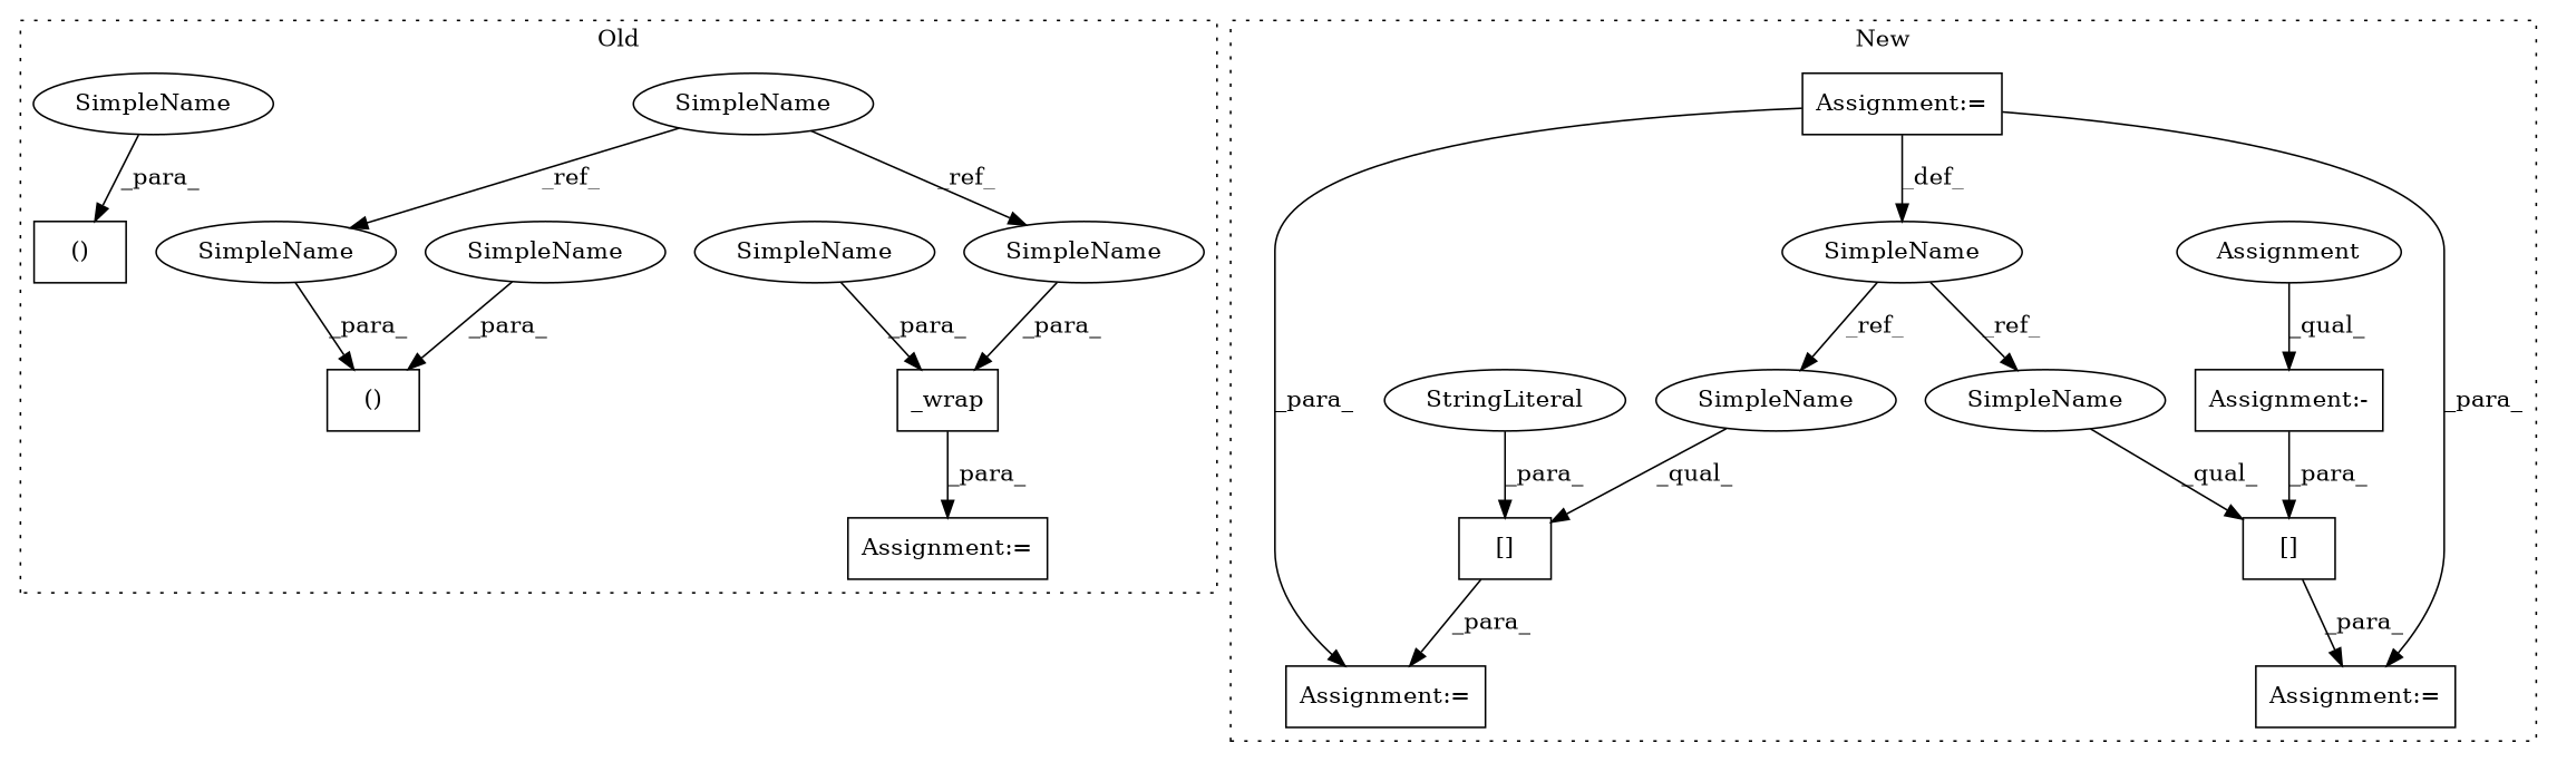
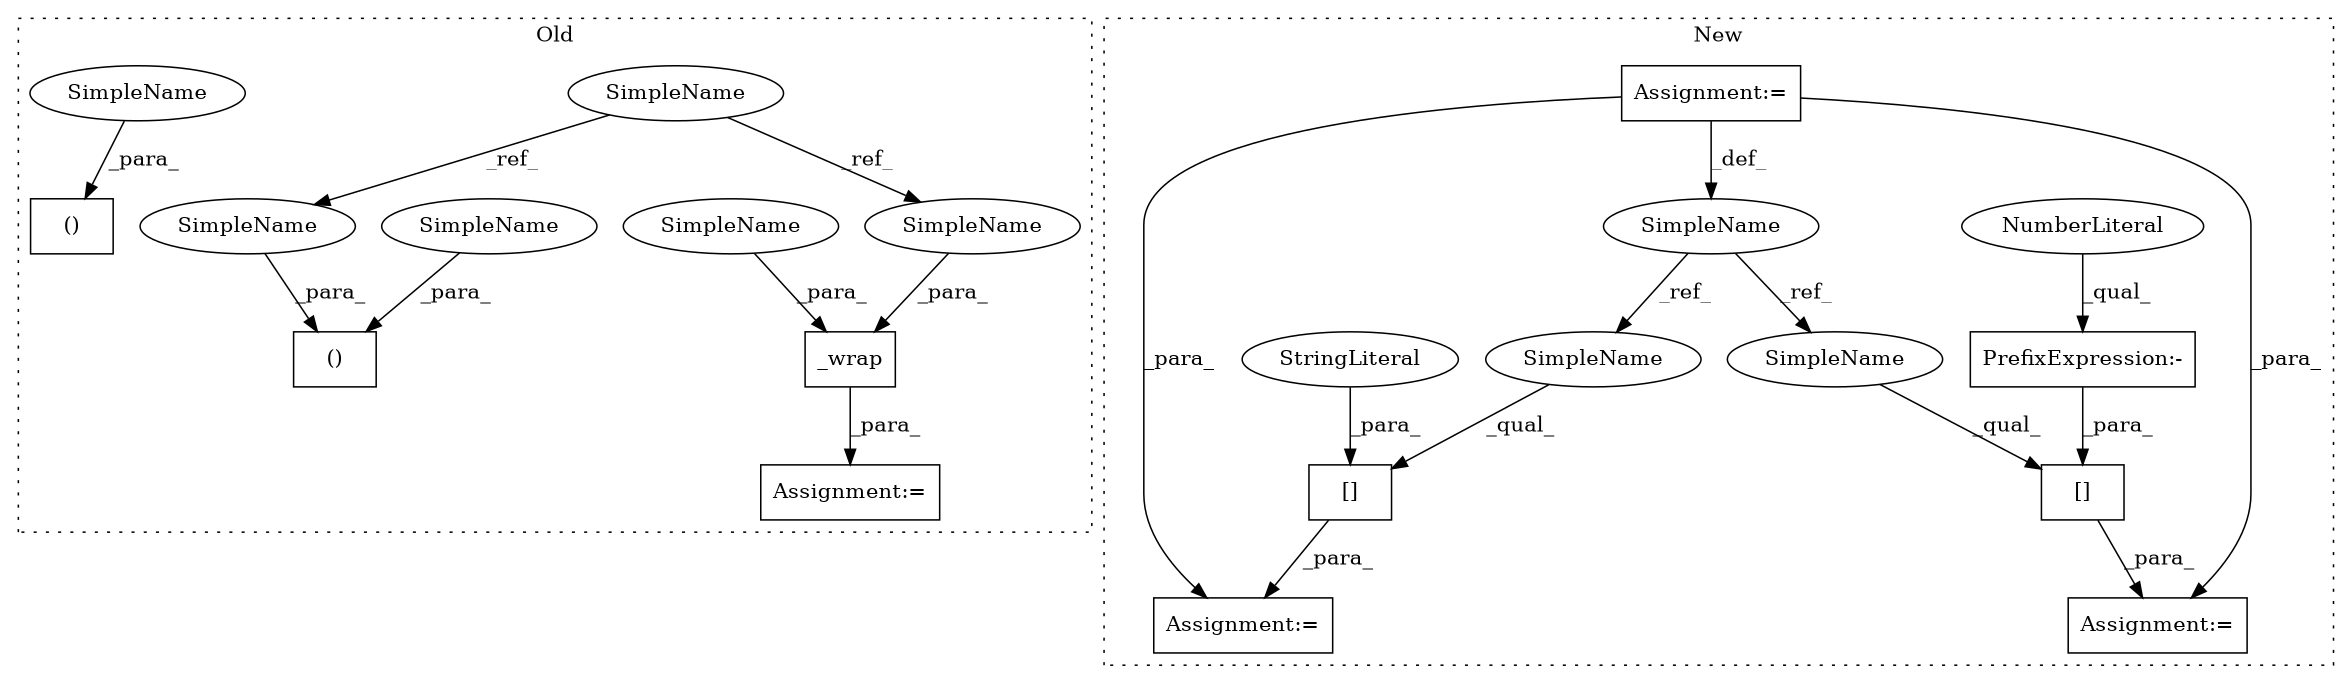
  digraph {
    node [a=42 l=1 shape=ellipse]
    n1 [a=32 l="6,1" label=_wrap s="3943,3956" shape=box]
    n2 [a=106 l=37 label="()" s=3988 shape=box]
    n3 [label=SimpleName s=3854]
    n4 [a=106 l=31 label="()" s=3905 shape=box]
    n5 [a=7 l=2 label="Assignment:=" s=3936 shape=box]
    n6 [label=SimpleName s=3955]
    n7 [label=SimpleName s=3935]
    n8 [l=3 label=SimpleName s=3951]
    n9 [l=3 label=SimpleName s=3919]
    n10 [l=3 label=SimpleName s=4002]
    n11 [a=2 l="3,1" label="[]" s="3635,3656" shape=box]
    n12 [a=45 l=18 label=StringLiteral s=3638]
    n13 [l=2 label=SimpleName s=3584]
    n14 [a=2 l="3,1" label="[]" s="3667,3672" shape=box]
    n15 [a=7 label="Assignment:=" s=3634 shape=box]
-   n16 [a=38 label="Assignment:-" s=3670 shape=box]
-   n17 [a=34 label=Assignment s=3671]
+   n16 [a=38 label="PrefixExpression:-" s=3670 shape=box]
+   n17 [a=34 label=NumberLiteral s=3671]
    n18 [a=7 label="Assignment:=" s=3666 shape=box]
    n19 [a=7 label="Assignment:=" s=3586 shape=box]
    n20 [l=2 label=SimpleName s=3635]
    n21 [l=2 label=SimpleName s=3667]
    subgraph cluster_1 {
      label=Old
      style=dotted
      n1
      n2
      n3
      n4
      n5
      n6
      n7
      n8
      n9
      n10
    }
    subgraph cluster_2 {
      label=New
      style=dotted
      n11
      n12
      n13
      n14
      n15
      n16
      n17
      n18
      n19
      n20
      n21
    }
    n1 -> n5 [label=_para_]
    n3 -> n6 [label=_ref_]
    n3 -> n7 [label=_ref_]
    n6 -> n1 [label=_para_]
    n7 -> n4 [label=_para_]
    n8 -> n1 [label=_para_]
    n9 -> n4 [label=_para_]
    n10 -> n2 [label=_para_]
    n11 -> n15 [label=_para_]
    n12 -> n11 [label=_para_]
    n13 -> n20 [label=_ref_]
    n13 -> n21 [label=_ref_]
    n14 -> n18 [label=_para_]
    n16 -> n14 [label=_para_]
    n17 -> n16 [label=_qual_]
    n19 -> n13 [label=_def_]
    n19 -> n15 [label=_para_]
    n19 -> n18 [label=_para_]
    n20 -> n11 [label=_qual_]
    n21 -> n14 [label=_qual_]
  }
